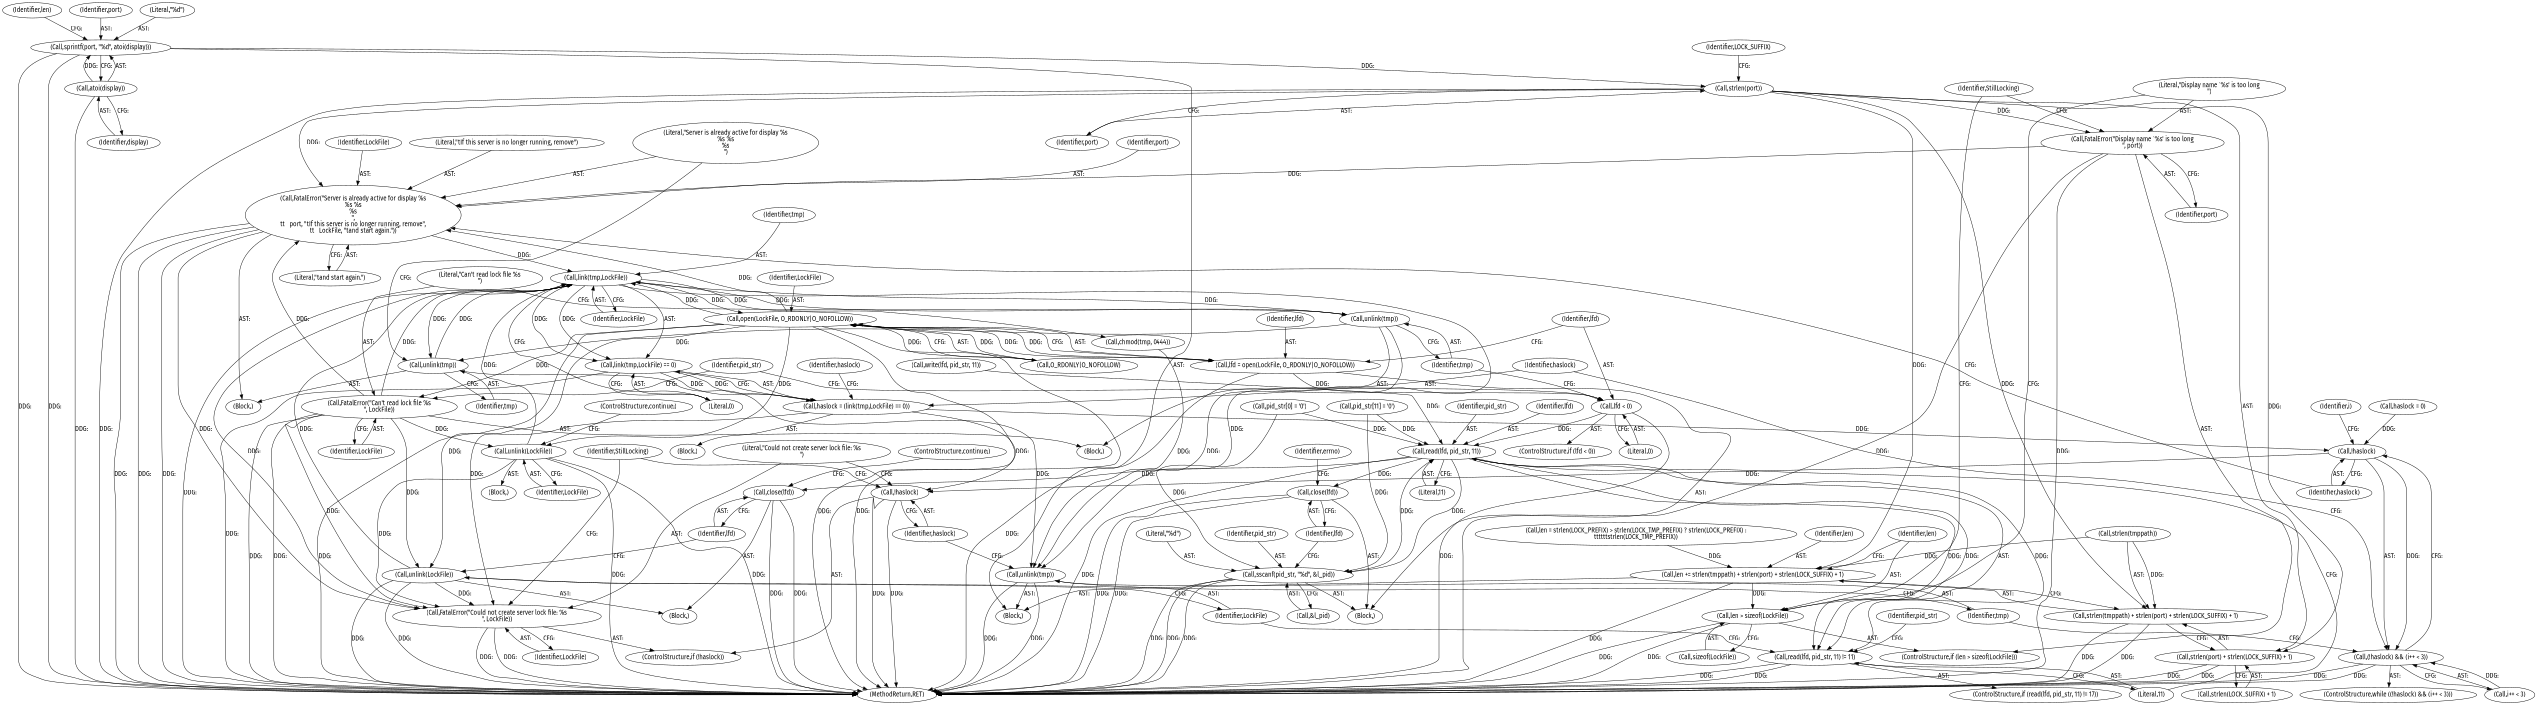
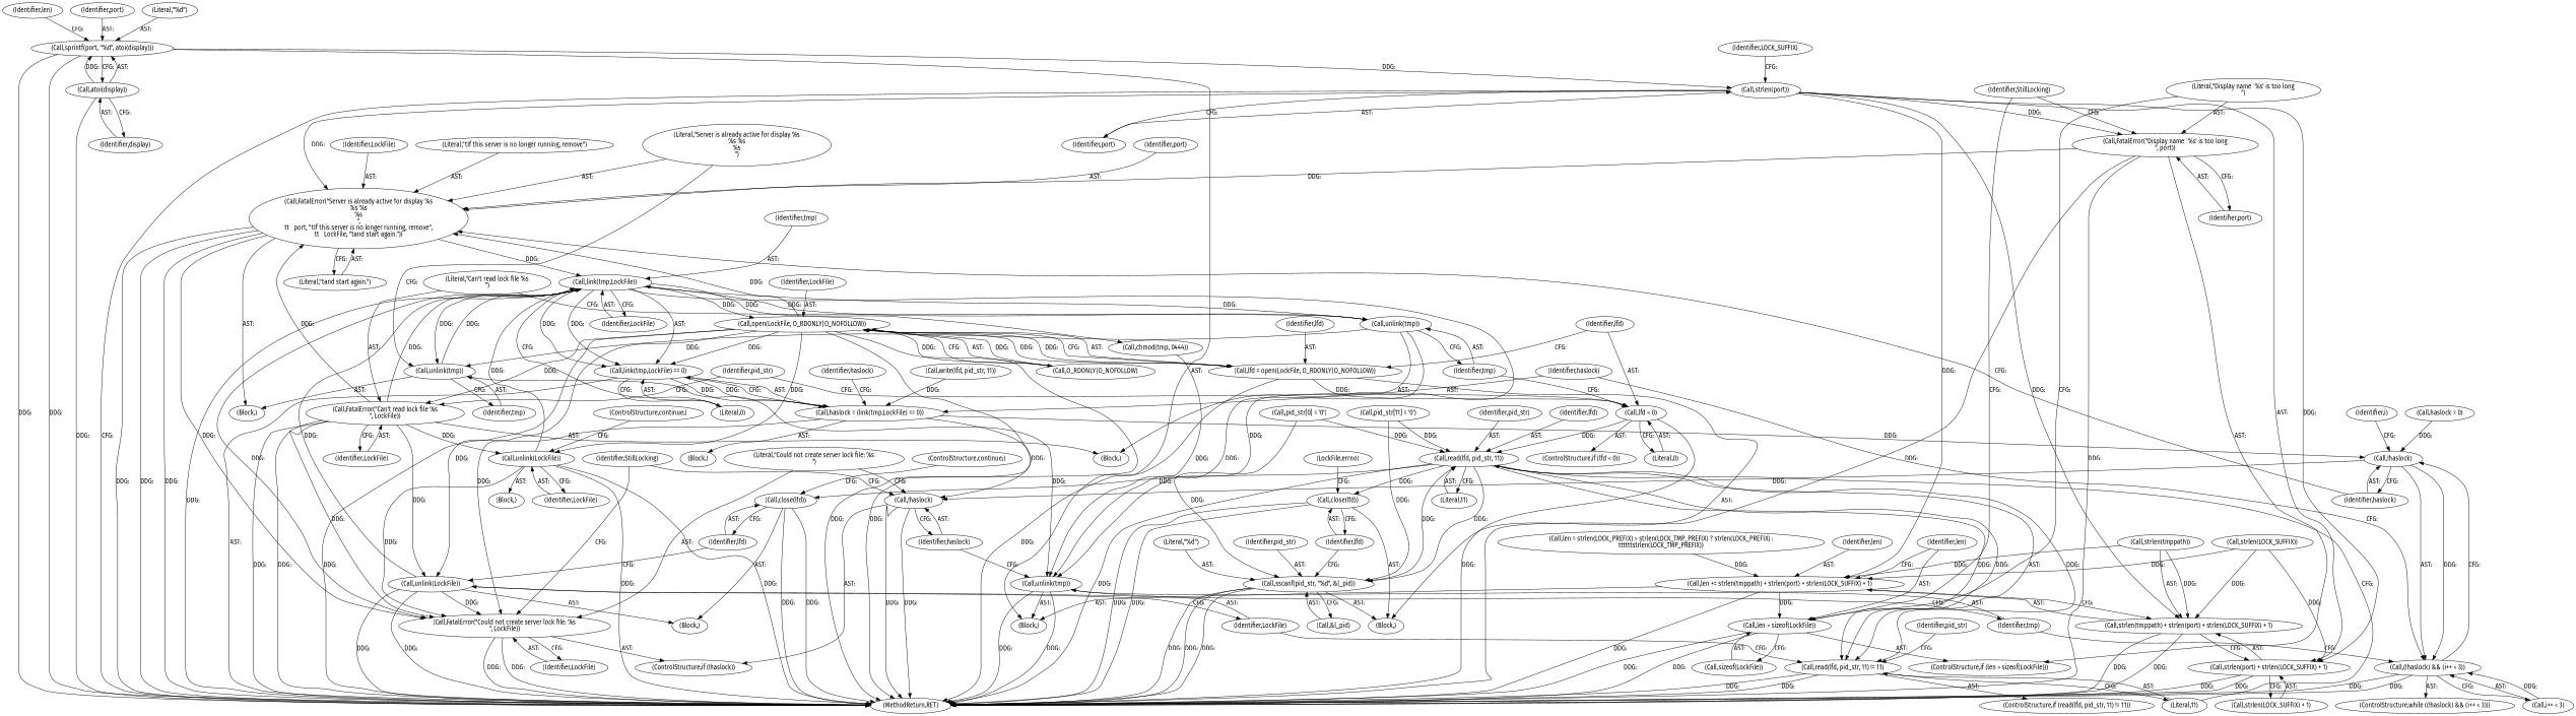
  digraph {
    fontname="Fira Sans"
    node [fontname="Fira Sans"]
    edge [fontname="Fira Sans"]
    n1 [label="(Call,strlen(port))"]
    n2 [label="(Call,len += strlen(tmppath) + strlen(port) + strlen(LOCK_SUFFIX) + 1)"]
    n3 [label="(Call,strlen(tmppath) + strlen(port) + strlen(LOCK_SUFFIX) + 1)"]
    n4 [label="(Call,strlen(port) + strlen(LOCK_SUFFIX) + 1)"]
    n5 [label="(Call,FatalError(\"Display name `%s' is too long\n\", port))"]
    n6 [label="(Call,FatalError(\"Server is already active for display %s\n%s %s\n%s\n\",\n\t\t   port, \"\tIf this server is no longer running, remove\",\n\t\t   LockFile, \"\tand start again.\"))"]
    n7 [label="(Identifier,port)"]
    n8 [label="(MethodReturn,RET)"]
    n9 [label="(Block,)"]
    n10 [label="(Call,len > sizeof(LockFile))"]
    n11 [label="(Call,strlen(LOCK_SUFFIX) + 1)"]
    n12 [label="(ControlStructure,if (len > sizeof(LockFile)))"]
    n13 [label="(Identifier,port)"]
    n14 [label="(Call,link(tmp,LockFile))"]
    n15 [label="(Call,FatalError(\"Could not create server lock file: %s\n\", LockFile))"]
    n16 [label="(Literal,\"\tand start again.\")"]
    n17 [label="(Block,)"]
    n18 [label="(Call,sprintf(port, \"%d\", atoi(display)))"]
    n19 [label="(Call,atoi(display))"]
    n20 [label="(Identifier,display)"]
    n21 [label="(Call,sizeof(LockFile))"]
    n22 [label="(Call,link(tmp,LockFile) == 0)"]
    n23 [label="(Call,open(LockFile, O_RDONLY|O_NOFOLLOW))"]
    n24 [label="(Call,unlink(tmp))"]
    n25 [label="(Call,unlink(tmp))"]
    n26 [label="(Call,unlink(tmp))"]
    n27 [label="(Identifier,LockFile)"]
    n28 [label="(Call,chmod(tmp, 0444))"]
    n29 [label="(ControlStructure,if (!haslock))"]
    n30 [label="(Identifier,LockFile)"]
    n31 [label="(Call,haslock = (link(tmp,LockFile) == 0))"]
    n32 [label="(Literal,0)"]
    n33 [label="(Call,lfd = open(LockFile, O_RDONLY|O_NOFOLLOW))"]
    n34 [label="(Call,FatalError(\"Can't read lock file %s\n\", LockFile))"]
    n35 [label="(Call,unlink(LockFile))"]
    n36 [label="(Call,unlink(LockFile))"]
    n37 [label="(Call,O_RDONLY|O_NOFOLLOW)"]
    n38 [label="(Block,)"]
    n39 [label="(Identifier,tmp)"]
    n40 [label="(Identifier,tmp)"]
    n41 [label="(Identifier,tmp)"]
    n42 [label="(Call,!haslock)"]
    n43 [label="(Call,!haslock)"]
    n44 [label="(Block,)"]
    n45 [label="(Call,(!haslock) && (i++ < 3))"]
    n46 [label="(Identifier,haslock)"]
    n47 [label="(Identifier,haslock)"]
    n48 [label="(ControlStructure,while ((!haslock) && (i++ < 3)))"]
    n49 [label="(Call,i++ < 3)"]
    n50 [label="(Call,lfd < 0)"]
    n51 [label="(Block,)"]
    n52 [label="(Identifier,LockFile)"]
    n53 [label="(Block,)"]
    n54 [label="(Identifier,LockFile)"]
    n55 [label="(Block,)"]
    n56 [label="(Identifier,LockFile)"]
    n57 [label="(Call,read(lfd, pid_str, 11))"]
    n58 [label="(ControlStructure,if (lfd < 0))"]
    n59 [label="(Literal,0)"]
    n60 [label="(Call,read(lfd, pid_str, 11) != 11)"]
    n61 [label="(Call,close(lfd))"]
    n62 [label="(Call,sscanf(pid_str, \"%d\", &l_pid))"]
    n63 [label="(Call,close(lfd))"]
    n64 [label="(Literal,11)"]
-   n65 [label="(ControlStructure,if (read(lfd, pid_str, 11) != 17))"]
+   n65 [label="(ControlStructure,if (read(lfd, pid_str, 11) != 11))"]
    n66 [label="(Literal,11)"]
    n67 [label="(Identifier,lfd)"]
    n68 [label="(Call,&l_pid)"]
    n69 [label="(Identifier,lfd)"]
    n70 [label="(ControlStructure,continue;)"]
    n71 [label="(Identifier,pid_str)"]
    n72 [label="(Call,strlen(tmppath))"]
    n73 [label="(Identifier,len)"]
    n74 [label="(Identifier,lfd)"]
    n75 [label="(Identifier,StillLocking)"]
    n76 [label="(Identifier,len)"]
    n77 [label="(Identifier,port)"]
    n78 [label="(Identifier,LockFile)"]
    n79 [label="(Identifier,haslock)"]
    n80 [label="(Literal,\"%d\")"]
    n81 [label="(Call,write(lfd, pid_str, 11))"]
-   n82 [label="(Identifier,errno)"]
+   n82 [label="(LockFile,errno)"]
    n83 [label="(Call,len = strlen(LOCK_PREFIX) > strlen(LOCK_TMP_PREFIX) ? strlen(LOCK_PREFIX) :\n\t\t\t\t\t\tstrlen(LOCK_TMP_PREFIX))"]
    n84 [label="(Call,pid_str[0] = '\0')"]
    n85 [label="(Identifier,StillLocking)"]
    n86 [label="(Identifier,len)"]
    n87 [label="(Literal,\"\tIf this server is no longer running, remove\")"]
    n88 [label="(Identifier,pid_str)"]
    n89 [label="(Literal,\"Could not create server lock file: %s\n\")"]
+   n90 [label="(Call,strlen(LOCK_SUFFIX))"]
    n91 [label="(Literal,\"Server is already active for display %s\n%s %s\n%s\n\")"]
    n92 [label="(Literal,\"%d\")"]
    n93 [label="(Identifier,pid_str)"]
    n94 [label="(ControlStructure,continue;)"]
    n95 [label="(Identifier,tmp)"]
    n96 [label="(Identifier,haslock)"]
    n97 [label="(Identifier,i)"]
    n98 [label="(Identifier,lfd)"]
    n99 [label="(Identifier,LOCK_SUFFIX)"]
    n100 [label="(Call,pid_str[11] = '\0')"]
    n101 [label="(Literal,\"Display name `%s' is too long\n\")"]
    n102 [label="(Literal,\"Can't read lock file %s\n\")"]
    n103 [label="(Call,haslock = 0)"]
    n104 [label="(Identifier,LockFile)"]
    n105 [label="(Identifier,port)"]
    n106 [label="(Identifier,lfd)"]
    n107 [label="(Identifier,pid_str)"]
    n1 -> n2 [label="DDG: "]
    n1 -> n3 [label="DDG: "]
    n1 -> n4 [label="AST: "]
    n1 -> n4 [label="DDG: "]
    n1 -> n5 [label="DDG: "]
    n1 -> n6 [label="DDG: "]
    n1 -> n7 [label="CFG: "]
-   n1 -> n8 [label="DDG: "]
+   n1 -> n8 [label="CFG: "]
    n2 -> n3 [label="CFG: "]
    n2 -> n8 [label="DDG: "]
    n2 -> n9 [label="AST: "]
    n2 -> n10 [label="DDG: "]
    n3 -> n2 [label="AST: "]
    n3 -> n4 [label="CFG: "]
    n3 -> n8 [label="DDG: "]
    n3 -> n8 [label="DDG: "]
    n4 -> n3 [label="AST: "]
    n4 -> n8 [label="DDG: "]
    n4 -> n8 [label="DDG: "]
    n4 -> n11 [label="CFG: "]
    n5 -> n6 [label="DDG: "]
    n5 -> n8 [label="DDG: "]
    n5 -> n8 [label="DDG: "]
    n5 -> n12 [label="AST: "]
    n5 -> n13 [label="CFG: "]
    n6 -> n8 [label="DDG: "]
    n6 -> n8 [label="DDG: "]
    n6 -> n8 [label="DDG: "]
    n6 -> n14 [label="DDG: "]
    n6 -> n15 [label="DDG: "]
    n6 -> n16 [label="CFG: "]
    n6 -> n17 [label="AST: "]
    n7 -> n1 [label="AST: "]
    n10 -> n8 [label="DDG: "]
    n10 -> n8 [label="DDG: "]
    n10 -> n12 [label="AST: "]
    n10 -> n21 [label="CFG: "]
    n11 -> n4 [label="AST: "]
    n13 -> n5 [label="AST: "]
    n14 -> n8 [label="DDG: "]
    n14 -> n15 [label="DDG: "]
    n14 -> n22 [label="AST: "]
    n14 -> n22 [label="DDG: "]
    n14 -> n22 [label="DDG: "]
    n14 -> n23 [label="DDG: "]
    n14 -> n24 [label="DDG: "]
    n14 -> n25 [label="DDG: "]
    n14 -> n26 [label="DDG: "]
    n14 -> n27 [label="CFG: "]
    n14 -> n28 [label="DDG: "]
    n15 -> n8 [label="DDG: "]
    n15 -> n8 [label="DDG: "]
    n15 -> n29 [label="AST: "]
    n15 -> n30 [label="CFG: "]
    n16 -> n6 [label="AST: "]
    n18 -> n1 [label="DDG: "]
    n18 -> n8 [label="DDG: "]
    n18 -> n8 [label="DDG: "]
    n18 -> n9 [label="AST: "]
    n18 -> n19 [label="CFG: "]
    n19 -> n8 [label="DDG: "]
    n19 -> n18 [label="AST: "]
    n19 -> n18 [label="DDG: "]
    n19 -> n20 [label="CFG: "]
    n20 -> n19 [label="AST: "]
    n21 -> n10 [label="AST: "]
-   n22 -> n8 [label="DDG: "]
+   n22 -> n8 [label="AST: "]
    n22 -> n31 [label="AST: "]
    n22 -> n31 [label="DDG: "]
    n22 -> n31 [label="DDG: "]
    n22 -> n32 [label="CFG: "]
    n23 -> n6 [label="DDG: "]
    n23 -> n8 [label="DDG: "]
    n23 -> n8 [label="DDG: "]
-   n23 -> n14 [label="DDG: "]
+   n23 -> n22 [label="DDG: "]
    n23 -> n15 [label="DDG: "]
    n23 -> n33 [label="AST: "]
    n23 -> n33 [label="DDG: "]
    n23 -> n33 [label="DDG: "]
    n23 -> n34 [label="DDG: "]
    n23 -> n35 [label="DDG: "]
    n23 -> n36 [label="DDG: "]
    n23 -> n37 [label="CFG: "]
    n24 -> n14 [label="DDG: "]
    n24 -> n25 [label="DDG: "]
    n24 -> n26 [label="DDG: "]
    n24 -> n38 [label="AST: "]
    n24 -> n39 [label="CFG: "]
    n25 -> n14 [label="DDG: "]
    n25 -> n17 [label="AST: "]
    n25 -> n26 [label="DDG: "]
    n25 -> n40 [label="CFG: "]
    n26 -> n8 [label="DDG: "]
    n26 -> n8 [label="DDG: "]
    n26 -> n9 [label="AST: "]
    n26 -> n41 [label="CFG: "]
    n27 -> n14 [label="AST: "]
    n28 -> n26 [label="DDG: "]
    n30 -> n15 [label="AST: "]
    n31 -> n8 [label="DDG: "]
    n31 -> n22 [label="CFG: "]
    n31 -> n42 [label="DDG: "]
    n31 -> n43 [label="DDG: "]
    n31 -> n44 [label="AST: "]
    n32 -> n14 [label="CFG: "]
    n32 -> n22 [label="AST: "]
    n33 -> n8 [label="DDG: "]
    n33 -> n23 [label="CFG: "]
    n33 -> n50 [label="DDG: "]
    n33 -> n51 [label="AST: "]
    n34 -> n6 [label="DDG: "]
    n34 -> n8 [label="DDG: "]
    n34 -> n8 [label="DDG: "]
    n34 -> n14 [label="DDG: "]
    n34 -> n15 [label="DDG: "]
    n34 -> n35 [label="DDG: "]
    n34 -> n36 [label="DDG: "]
    n34 -> n38 [label="AST: "]
    n34 -> n52 [label="CFG: "]
    n35 -> n8 [label="DDG: "]
    n35 -> n8 [label="DDG: "]
    n35 -> n14 [label="DDG: "]
    n35 -> n15 [label="DDG: "]
    n35 -> n53 [label="AST: "]
    n35 -> n54 [label="CFG: "]
    n36 -> n8 [label="DDG: "]
    n36 -> n8 [label="DDG: "]
    n36 -> n14 [label="DDG: "]
    n36 -> n15 [label="DDG: "]
    n36 -> n55 [label="AST: "]
    n36 -> n56 [label="CFG: "]
    n37 -> n23 [label="AST: "]
    n37 -> n23 [label="DDG: "]
    n37 -> n23 [label="DDG: "]
    n39 -> n24 [label="AST: "]
    n39 -> n50 [label="CFG: "]
    n40 -> n25 [label="AST: "]
    n41 -> n26 [label="AST: "]
    n41 -> n45 [label="CFG: "]
    n42 -> n43 [label="DDG: "]
    n42 -> n45 [label="AST: "]
    n42 -> n45 [label="DDG: "]
    n42 -> n46 [label="CFG: "]
    n43 -> n8 [label="DDG: "]
    n43 -> n8 [label="DDG: "]
    n43 -> n29 [label="AST: "]
    n43 -> n47 [label="CFG: "]
    n45 -> n8 [label="DDG: "]
    n45 -> n8 [label="DDG: "]
    n45 -> n42 [label="CFG: "]
    n45 -> n48 [label="AST: "]
    n45 -> n49 [label="CFG: "]
    n46 -> n6 [label="CFG: "]
    n46 -> n42 [label="AST: "]
    n47 -> n26 [label="CFG: "]
    n47 -> n43 [label="AST: "]
    n49 -> n45 [label="AST: "]
    n49 -> n45 [label="DDG: "]
    n50 -> n8 [label="DDG: "]
    n50 -> n57 [label="DDG: "]
    n50 -> n58 [label="AST: "]
    n50 -> n59 [label="CFG: "]
    n52 -> n34 [label="AST: "]
    n54 -> n35 [label="AST: "]
    n54 -> n60 [label="CFG: "]
    n56 -> n36 [label="AST: "]
    n57 -> n8 [label="DDG: "]
    n57 -> n60 [label="AST: "]
    n57 -> n60 [label="DDG: "]
    n57 -> n60 [label="DDG: "]
    n57 -> n60 [label="DDG: "]
    n57 -> n61 [label="DDG: "]
    n57 -> n62 [label="DDG: "]
    n57 -> n63 [label="DDG: "]
    n57 -> n64 [label="CFG: "]
    n59 -> n50 [label="AST: "]
    n60 -> n8 [label="DDG: "]
    n60 -> n8 [label="DDG: "]
    n60 -> n65 [label="AST: "]
    n60 -> n66 [label="CFG: "]
    n61 -> n8 [label="DDG: "]
    n61 -> n8 [label="DDG: "]
    n61 -> n53 [label="AST: "]
    n61 -> n67 [label="CFG: "]
    n62 -> n8 [label="DDG: "]
    n62 -> n8 [label="DDG: "]
    n62 -> n8 [label="DDG: "]
    n62 -> n51 [label="AST: "]
    n62 -> n57 [label="DDG: "]
    n62 -> n68 [label="CFG: "]
    n63 -> n8 [label="DDG: "]
    n63 -> n8 [label="DDG: "]
    n63 -> n51 [label="AST: "]
    n63 -> n69 [label="CFG: "]
    n64 -> n57 [label="AST: "]
    n66 -> n57 [label="CFG: "]
    n66 -> n60 [label="AST: "]
    n67 -> n35 [label="CFG: "]
    n67 -> n61 [label="AST: "]
    n68 -> n62 [label="AST: "]
    n69 -> n62 [label="CFG: "]
    n69 -> n63 [label="AST: "]
    n70 -> n61 [label="CFG: "]
    n71 -> n34 [label="CFG: "]
    n71 -> n50 [label="CFG: "]
    n72 -> n2 [label="DDG: "]
    n72 -> n3 [label="AST: "]
    n72 -> n3 [label="DDG: "]
    n73 -> n18 [label="CFG: "]
    n74 -> n33 [label="CFG: "]
    n74 -> n50 [label="AST: "]
    n75 -> n15 [label="CFG: "]
    n75 -> n43 [label="CFG: "]
    n76 -> n2 [label="CFG: "]
    n76 -> n10 [label="AST: "]
    n77 -> n18 [label="AST: "]
    n78 -> n6 [label="AST: "]
    n79 -> n31 [label="CFG: "]
    n80 -> n62 [label="AST: "]
-   n81 -> n57 [label="DDG: "]
+   n81 -> n31 [label="DDG: "]
    n82 -> n63 [label="CFG: "]
    n83 -> n2 [label="DDG: "]
    n84 -> n57 [label="DDG: "]
    n84 -> n62 [label="DDG: "]
    n85 -> n5 [label="CFG: "]
    n85 -> n10 [label="CFG: "]
    n86 -> n2 [label="AST: "]
    n87 -> n6 [label="AST: "]
    n88 -> n57 [label="AST: "]
    n89 -> n15 [label="AST: "]
    n89 -> n43 [label="CFG: "]
+   n90 -> n2 [label="DDG: "]
+   n90 -> n3 [label="DDG: "]
+   n90 -> n4 [label="DDG: "]
    n91 -> n6 [label="AST: "]
    n91 -> n25 [label="CFG: "]
    n92 -> n18 [label="AST: "]
    n93 -> n60 [label="CFG: "]
    n94 -> n36 [label="CFG: "]
    n95 -> n14 [label="AST: "]
    n96 -> n31 [label="AST: "]
    n96 -> n45 [label="CFG: "]
    n97 -> n42 [label="CFG: "]
    n98 -> n57 [label="AST: "]
    n99 -> n1 [label="CFG: "]
    n100 -> n57 [label="DDG: "]
    n100 -> n62 [label="DDG: "]
    n101 -> n5 [label="AST: "]
    n101 -> n10 [label="CFG: "]
    n102 -> n24 [label="CFG: "]
    n102 -> n34 [label="AST: "]
    n103 -> n42 [label="DDG: "]
    n104 -> n23 [label="AST: "]
    n105 -> n6 [label="AST: "]
    n106 -> n33 [label="AST: "]
    n107 -> n62 [label="AST: "]
  }
